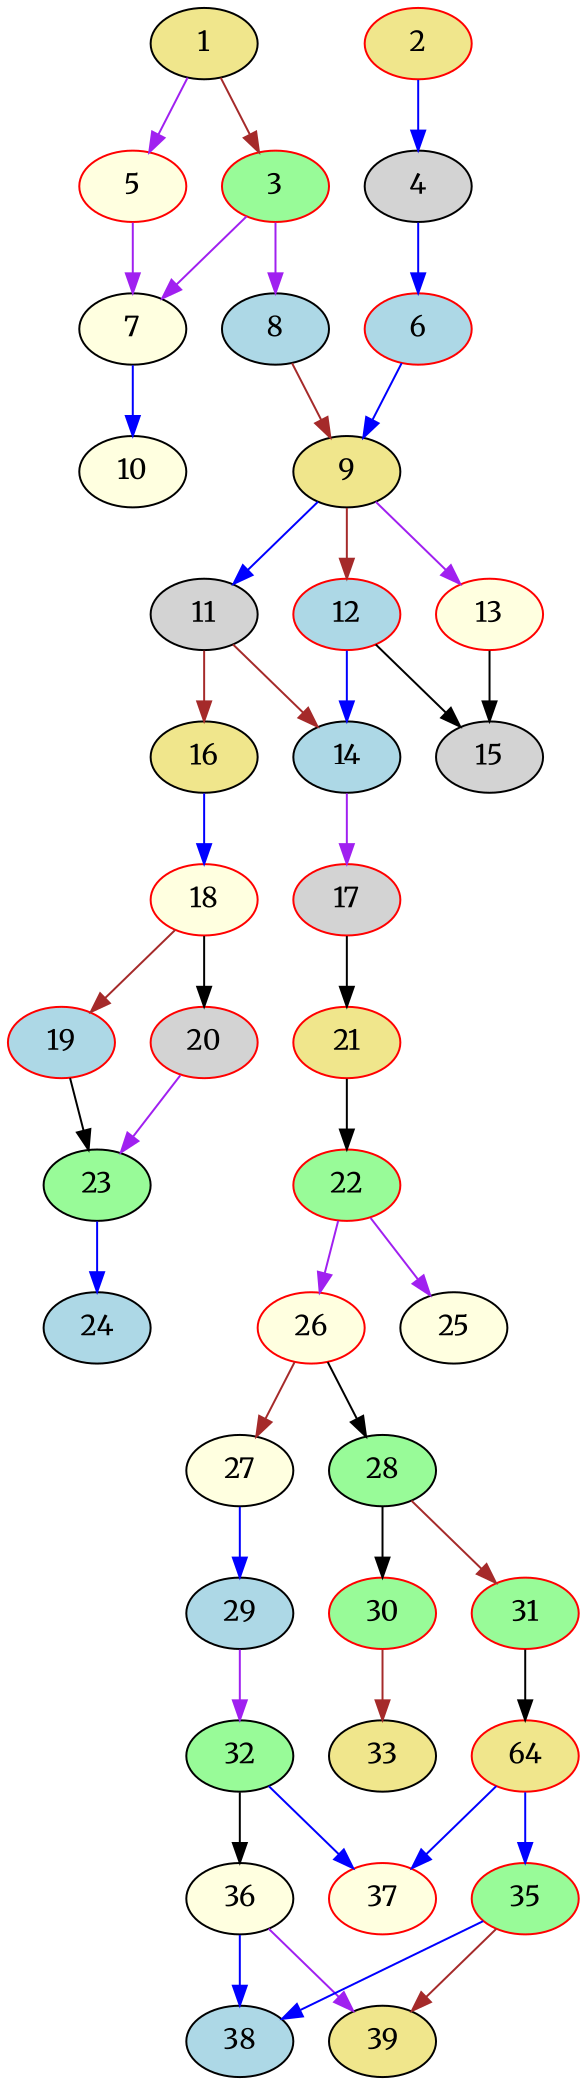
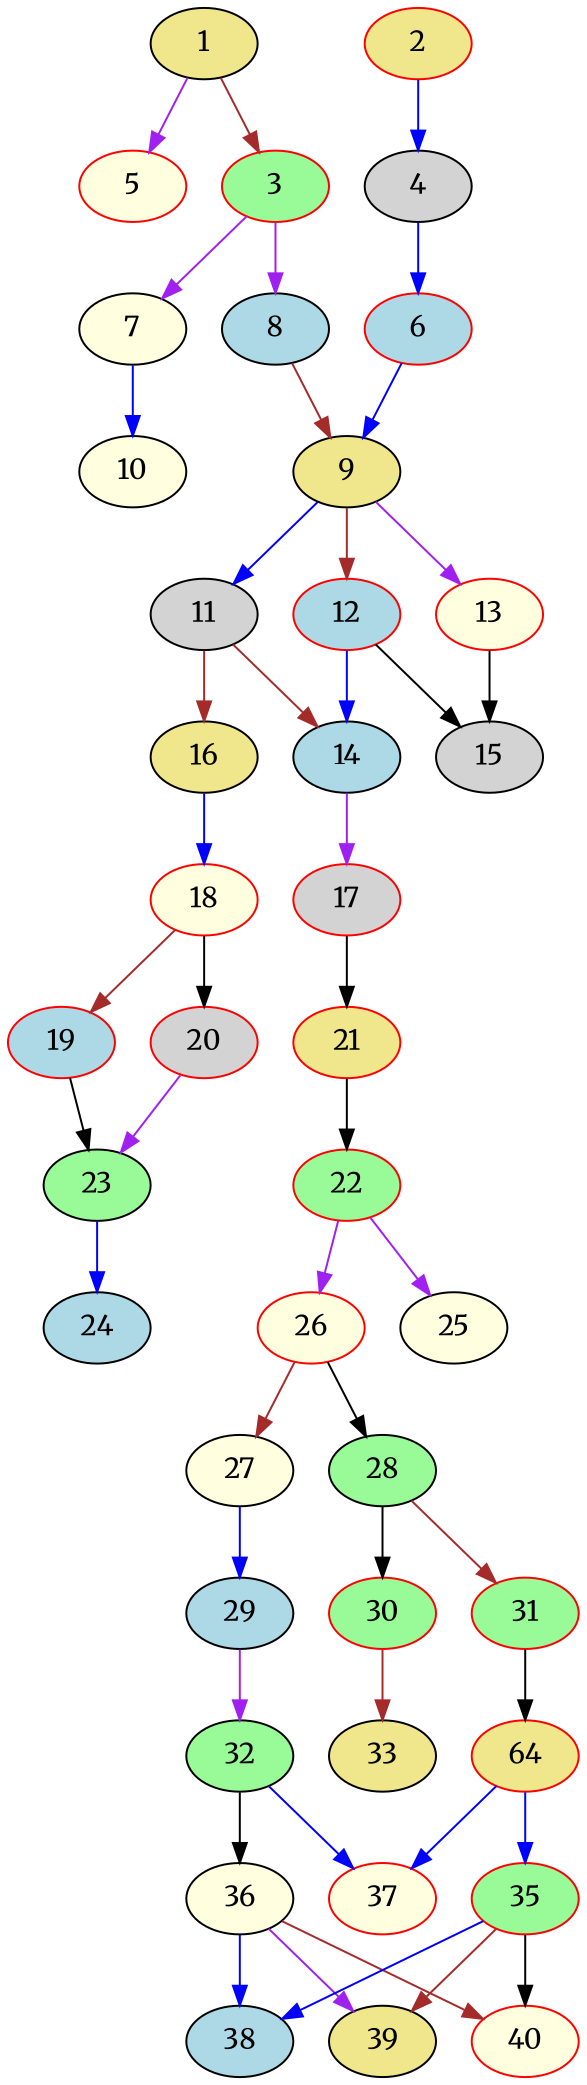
  digraph {
    fontname=Merriweather
    node [alpha=0.17 color=black fillcolor=lightyellow fontname=Merriweather style=filled]
    edge [color=blue fontname=Merriweather]
    1 [alpha=0.15 expect_size=51190784 fillcolor=khaki]
    3 [alpha=0.16 color=red expect_size=50100224 fillcolor=palegreen]
    5 [alpha=0.04 color=red expect_size=19824640]
    7 [expect_size=43736064]
    8 [alpha=0.10 expect_size=35513344 fillcolor=lightblue]
    10 [alpha=0.13 expect_size=33994752]
    9 [alpha=0.15 expect_size=36864000 fillcolor=khaki]
    2 [alpha=0.20 color=red expect_size=18100224 fillcolor=khaki]
    4 [alpha=0.04 expect_size=6490112 fillcolor=lightgrey]
    6 [alpha=0.01 color=red expect_size=5571584 fillcolor=lightblue]
    11 [alpha=0.08 expect_size=27340800 fillcolor=lightgrey]
    12 [color=red expect_size=14602240 fillcolor=lightblue]
    13 [alpha=0.01 color=red expect_size=14582784]
    14 [alpha=0.08 expect_size=6293504 fillcolor=lightblue]
    16 [alpha=0.02 expect_size=25333760 fillcolor=khaki]
    15 [alpha=0.00 expect_size=15408128 fillcolor=lightgrey]
    17 [alpha=0.06 color=red expect_size=27034624 fillcolor=lightgrey]
    18 [color=red expect_size=19344384]
    21 [alpha=0.03 color=red expect_size=14375936 fillcolor=khaki]
    19 [alpha=0.03 color=red expect_size=42346496 fillcolor=lightblue]
    20 [alpha=0.03 color=red expect_size=30887936 fillcolor=lightgrey]
    22 [alpha=0.08 color=red expect_size=32379904 fillcolor=palegreen]
    23 [alpha=0.12 expect_size=24849408 fillcolor=palegreen]
    25 [alpha=0.07 expect_size=46275584]
    26 [alpha=0.18 color=red expect_size=47059968]
    24 [expect_size=26877952 fillcolor=lightblue]
    27 [alpha=0.06 expect_size=51864576]
    28 [alpha=0.06 expect_size=18130944 fillcolor=palegreen]
    29 [alpha=0.20 expect_size=10351616 fillcolor=lightblue]
    30 [alpha=0.05 color=red expect_size=16794624 fillcolor=palegreen]
    31 [alpha=0.00 color=red expect_size=23749632 fillcolor=palegreen]
    32 [alpha=0.19 expect_size=29978624 fillcolor=palegreen]
    33 [alpha=0.02 expect_size=48340992 fillcolor=khaki]
    n34 [alpha=0.06 color=red expect_size=29321216 fillcolor=khaki label=64]
    36 [alpha=0.10 expect_size=39020544]
    37 [alpha=0.16 color=red expect_size=35463168]
    35 [alpha=0.14 color=red expect_size=21354496 fillcolor=palegreen]
    38 [alpha=0.07 expect_size=49176576 fillcolor=lightblue]
    39 [alpha=0.14 expect_size=16060416 fillcolor=khaki]
+   40 [alpha=0.12 color=red expect_size=14920704]
    1 -> 3 [color=brown]
    1 -> 5 [color=purple]
    3 -> 7 [color=purple]
    3 -> 8 [color=purple]
-   5 -> 7 [color=purple]
    7 -> 10
    8 -> 9 [color=brown]
    9 -> 11
    9 -> 12 [color=brown]
    9 -> 13 [color=purple]
    2 -> 4
    4 -> 6
    6 -> 9
    11 -> 14 [color=brown]
    11 -> 16 [color=brown]
    12 -> 14
    12 -> 15 [color=black]
    13 -> 15 [color=black]
    14 -> 17 [color=purple]
    16 -> 18
    17 -> 21 [color=black]
    18 -> 19 [color=brown]
    18 -> 20 [color=black]
    21 -> 22 [color=black]
    19 -> 23 [color=black]
    20 -> 23 [color=purple]
    22 -> 25 [color=purple]
    22 -> 26 [color=purple]
    23 -> 24
    26 -> 27 [color=brown]
    26 -> 28 [color=black]
    27 -> 29
    28 -> 30 [color=black]
    28 -> 31 [color=brown]
    29 -> 32 [color=purple]
    30 -> 33 [color=brown]
    31 -> n34 [color=black]
    32 -> 36 [color=black]
    32 -> 37
    n34 -> 37
    n34 -> 35
    36 -> 38
    36 -> 39 [color=purple]
+   36 -> 40 [color=brown]
    35 -> 38
    35 -> 39 [color=brown]
+   35 -> 40 [color=black]
  }
